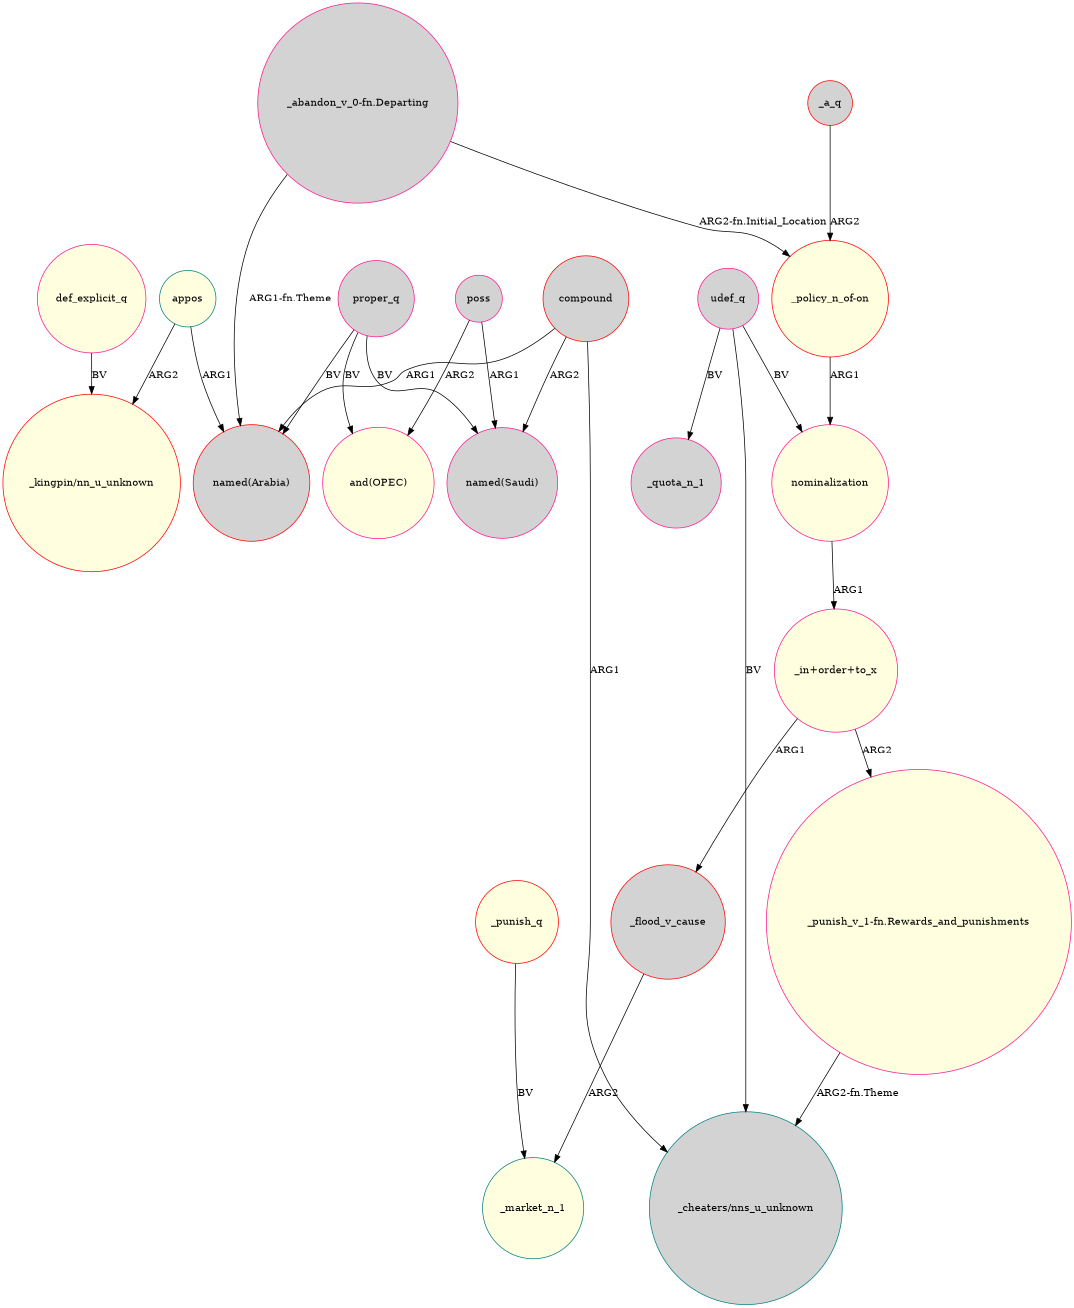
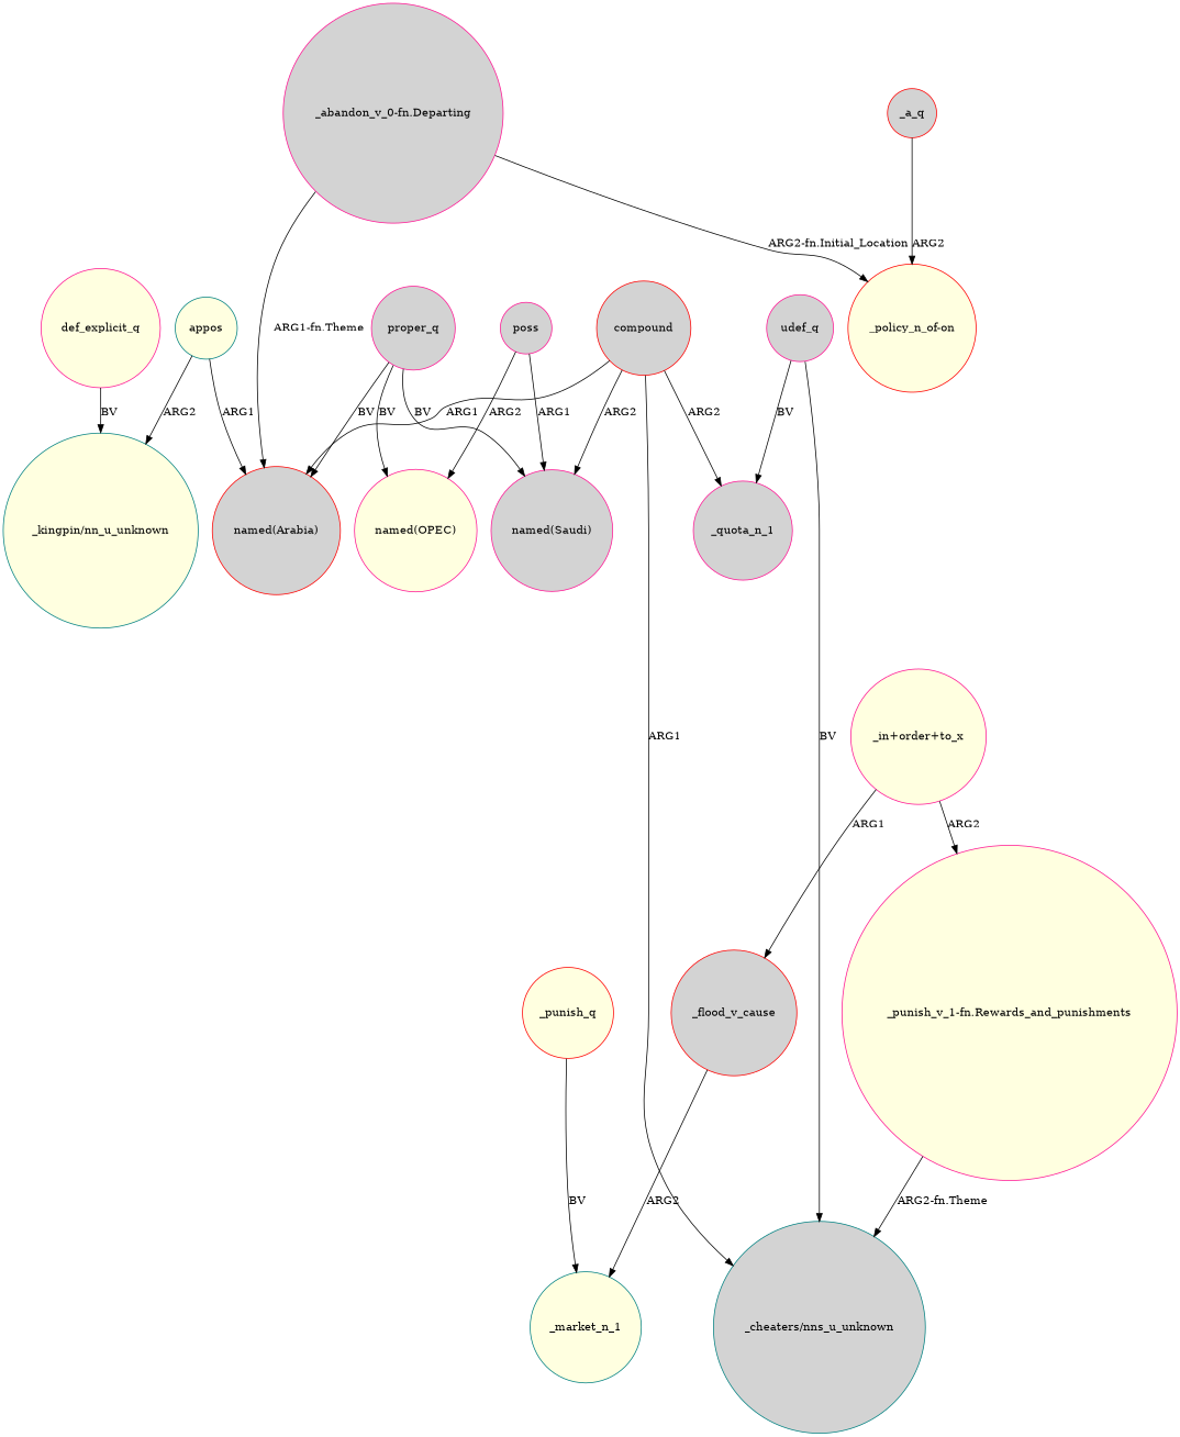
  digraph {
    node [color=deeppink fillcolor=lightgrey shape=circle style=filled]
    compound [color=red]
    "named(Arabia)" [color=red]
    "named(Saudi)"
    "_cheaters/nns_u_unknown" [color=teal]
    _quota_n_1
    proper_q
-   "named(OPEC)" [fillcolor=lightyellow label="and(OPEC)"]
+   "named(OPEC)" [fillcolor=lightyellow]
    poss
-   "_kingpin/nn_u_unknown" [color=red fillcolor=lightyellow]
+   "_kingpin/nn_u_unknown" [color=teal fillcolor=lightyellow]
    appos [color=teal fillcolor=lightyellow]
    _flood_v_cause [color=red]
    _market_n_1 [color=teal fillcolor=lightyellow]
    _a_q [color=red]
    "_policy_n_of-on" [color=red fillcolor=lightyellow]
-   nominalization [fillcolor=lightyellow]
    "_in+order+to_x" [fillcolor=lightyellow]
    "_punish_v_1-fn.Rewards_and_punishments" [fillcolor=lightyellow]
    n18 [label="_abandon_v_0-fn.Departing"]
    udef_q
    def_explicit_q [fillcolor=lightyellow]
    n21 [color=red fillcolor=lightyellow label=_punish_q]
    compound -> "named(Arabia)" [label=ARG1]
    compound -> "named(Saudi)" [label=ARG2]
    compound -> "_cheaters/nns_u_unknown" [label=ARG1]
+   compound -> _quota_n_1 [label=ARG2]
    proper_q -> "named(Arabia)" [label=BV]
    proper_q -> "named(Saudi)" [label=BV]
    proper_q -> "named(OPEC)" [label=BV]
    poss -> "named(Saudi)" [label=ARG1]
    poss -> "named(OPEC)" [label=ARG2]
    appos -> "named(Arabia)" [label=ARG1]
    appos -> "_kingpin/nn_u_unknown" [label=ARG2]
    _flood_v_cause -> _market_n_1 [label=ARG2]
    _a_q -> "_policy_n_of-on" [label=ARG2]
-   "_policy_n_of-on" -> nominalization [label=ARG1]
-   nominalization -> "_in+order+to_x" [label=ARG1]
    "_in+order+to_x" -> _flood_v_cause [label=ARG1]
    "_in+order+to_x" -> "_punish_v_1-fn.Rewards_and_punishments" [label=ARG2]
    "_punish_v_1-fn.Rewards_and_punishments" -> "_cheaters/nns_u_unknown" [label="ARG2-fn.Theme"]
    n18 -> "named(Arabia)" [label="ARG1-fn.Theme"]
    n18 -> "_policy_n_of-on" [label="ARG2-fn.Initial_Location"]
    udef_q -> "_cheaters/nns_u_unknown" [label=BV]
    udef_q -> _quota_n_1 [label=BV]
-   udef_q -> nominalization [label=BV]
    def_explicit_q -> "_kingpin/nn_u_unknown" [label=BV]
    n21 -> _market_n_1 [label=BV]
  }
